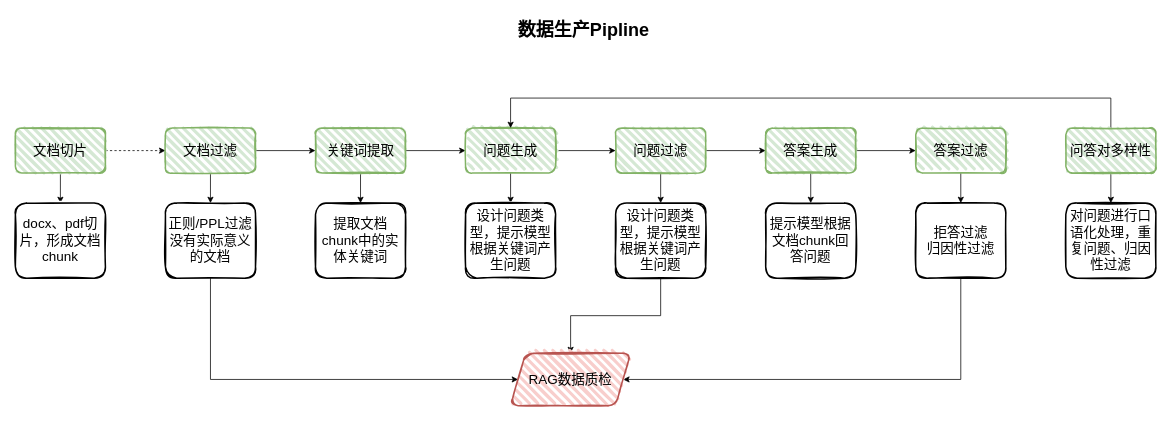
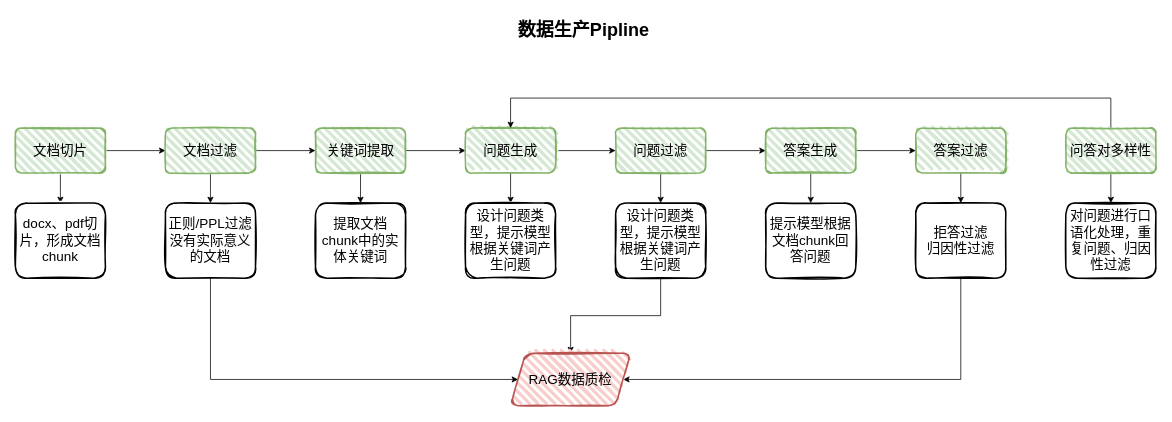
  <mxCell id="0" />
  <mxCell id="1" parent="0" />
- <mxCell id="2" value="" style="edgeStyle=orthogonalEdgeStyle;rounded=0;orthogonalLoop=1;jettySize=auto;html=1;dashed=1;" edge="1" parent="1" source="4" target="7"><mxGeometry relative="1" as="geometry" /></mxCell>
+ <mxCell id="2" value="" style="edgeStyle=orthogonalEdgeStyle;rounded=0;orthogonalLoop=1;jettySize=auto;html=1;" edge="1" parent="1" source="4" target="7"><mxGeometry relative="1" as="geometry" /></mxCell>
  <mxCell id="3" value="" style="edgeStyle=orthogonalEdgeStyle;rounded=0;orthogonalLoop=1;jettySize=auto;html=1;" edge="1" parent="1" source="4" target="26"><mxGeometry relative="1" as="geometry" /></mxCell>
  <mxCell id="4" value="&lt;font style=&quot;font-size: 18px;&quot;&gt;文档切片&lt;/font&gt;" style="rounded=1;whiteSpace=wrap;html=1;strokeWidth=2;fillWeight=4;hachureGap=8;hachureAngle=45;fillColor=#d5e8d4;sketch=1;strokeColor=#82b366;" vertex="1" parent="1"><mxGeometry x="20" y="170" width="120" height="60" as="geometry" /></mxCell>
  <mxCell id="5" value="" style="edgeStyle=orthogonalEdgeStyle;rounded=0;orthogonalLoop=1;jettySize=auto;html=1;" edge="1" parent="1" source="7" target="10"><mxGeometry relative="1" as="geometry" /></mxCell>
  <mxCell id="6" style="edgeStyle=orthogonalEdgeStyle;rounded=0;orthogonalLoop=1;jettySize=auto;html=1;exitX=0.5;exitY=1;exitDx=0;exitDy=0;entryX=0.5;entryY=0;entryDx=0;entryDy=0;" edge="1" parent="1" source="7" target="28"><mxGeometry relative="1" as="geometry" /></mxCell>
  <mxCell id="7" value="&lt;span style=&quot;font-size: 18px;&quot;&gt;文档过滤&lt;/span&gt;" style="whiteSpace=wrap;html=1;fillColor=#d5e8d4;strokeColor=#82b366;rounded=1;strokeWidth=2;fillWeight=4;hachureGap=8;hachureAngle=45;sketch=1;" vertex="1" parent="1"><mxGeometry x="220" y="170" width="120" height="60" as="geometry" /></mxCell>
  <mxCell id="8" value="" style="edgeStyle=orthogonalEdgeStyle;rounded=0;orthogonalLoop=1;jettySize=auto;html=1;" edge="1" parent="1" source="10" target="13"><mxGeometry relative="1" as="geometry" /></mxCell>
  <mxCell id="9" value="" style="edgeStyle=orthogonalEdgeStyle;rounded=0;orthogonalLoop=1;jettySize=auto;html=1;" edge="1" parent="1" source="10" target="29"><mxGeometry relative="1" as="geometry" /></mxCell>
  <mxCell id="10" value="&lt;span style=&quot;font-size: 18px;&quot;&gt;关键词提取&lt;/span&gt;" style="whiteSpace=wrap;html=1;fillColor=#d5e8d4;strokeColor=#82b366;rounded=1;strokeWidth=2;fillWeight=4;hachureGap=8;hachureAngle=45;sketch=1;" vertex="1" parent="1"><mxGeometry x="420" y="170" width="120" height="60" as="geometry" /></mxCell>
  <mxCell id="11" value="" style="edgeStyle=orthogonalEdgeStyle;rounded=0;orthogonalLoop=1;jettySize=auto;html=1;" edge="1" parent="1" source="13" target="16"><mxGeometry relative="1" as="geometry" /></mxCell>
  <mxCell id="12" value="" style="edgeStyle=orthogonalEdgeStyle;rounded=0;orthogonalLoop=1;jettySize=auto;html=1;" edge="1" parent="1" source="13" target="30"><mxGeometry relative="1" as="geometry" /></mxCell>
  <mxCell id="13" value="&lt;span style=&quot;font-size: 18px;&quot;&gt;问题生成&lt;/span&gt;" style="whiteSpace=wrap;html=1;fillColor=#d5e8d4;strokeColor=#82b366;rounded=1;strokeWidth=2;fillWeight=4;hachureGap=8;hachureAngle=45;sketch=1;" vertex="1" parent="1"><mxGeometry x="620" y="170" width="120" height="60" as="geometry" /></mxCell>
  <mxCell id="14" value="" style="edgeStyle=orthogonalEdgeStyle;rounded=0;orthogonalLoop=1;jettySize=auto;html=1;" edge="1" parent="1" source="16" target="19"><mxGeometry relative="1" as="geometry" /></mxCell>
  <mxCell id="15" value="" style="edgeStyle=orthogonalEdgeStyle;rounded=0;orthogonalLoop=1;jettySize=auto;html=1;" edge="1" parent="1" source="16" target="32"><mxGeometry relative="1" as="geometry" /></mxCell>
  <mxCell id="16" value="&lt;span style=&quot;font-size: 18px;&quot;&gt;问题过滤&lt;/span&gt;" style="whiteSpace=wrap;html=1;fillColor=#d5e8d4;strokeColor=#82b366;rounded=1;strokeWidth=2;fillWeight=4;hachureGap=8;hachureAngle=45;sketch=1;" vertex="1" parent="1"><mxGeometry x="820" y="170" width="120" height="60" as="geometry" /></mxCell>
  <mxCell id="17" value="" style="edgeStyle=orthogonalEdgeStyle;rounded=0;orthogonalLoop=1;jettySize=auto;html=1;" edge="1" parent="1" source="19" target="21"><mxGeometry relative="1" as="geometry" /></mxCell>
  <mxCell id="18" value="" style="edgeStyle=orthogonalEdgeStyle;rounded=0;orthogonalLoop=1;jettySize=auto;html=1;" edge="1" parent="1" source="19" target="33"><mxGeometry relative="1" as="geometry" /></mxCell>
  <mxCell id="19" value="&lt;span style=&quot;font-size: 18px;&quot;&gt;答案生成&lt;/span&gt;" style="whiteSpace=wrap;html=1;fillColor=#d5e8d4;strokeColor=#82b366;rounded=1;strokeWidth=2;fillWeight=4;hachureGap=8;hachureAngle=45;sketch=1;" vertex="1" parent="1"><mxGeometry x="1020" y="170" width="120" height="60" as="geometry" /></mxCell>
  <mxCell id="20" value="" style="edgeStyle=orthogonalEdgeStyle;rounded=0;orthogonalLoop=1;jettySize=auto;html=1;" edge="1" parent="1" source="21" target="35"><mxGeometry relative="1" as="geometry" /></mxCell>
  <mxCell id="21" value="&lt;span style=&quot;font-size: 18px;&quot;&gt;答案过滤&lt;/span&gt;" style="whiteSpace=wrap;html=1;fillColor=#d5e8d4;strokeColor=#82b366;rounded=1;strokeWidth=2;fillWeight=4;hachureGap=8;hachureAngle=45;sketch=1;" vertex="1" parent="1"><mxGeometry x="1220" y="170" width="120" height="60" as="geometry" /></mxCell>
  <mxCell id="22" value="" style="edgeStyle=orthogonalEdgeStyle;rounded=0;orthogonalLoop=1;jettySize=auto;html=1;" edge="1" parent="1" source="24" target="36"><mxGeometry relative="1" as="geometry" /></mxCell>
  <mxCell id="23" style="edgeStyle=orthogonalEdgeStyle;rounded=0;orthogonalLoop=1;jettySize=auto;html=1;entryX=0.5;entryY=0;entryDx=0;entryDy=0;" edge="1" parent="1" source="24" target="13"><mxGeometry relative="1" as="geometry"><Array as="points"><mxPoint x="1480" y="130" /><mxPoint x="680" y="130" /></Array></mxGeometry></mxCell>
  <mxCell id="24" value="&lt;span style=&quot;font-size: 18px;&quot;&gt;问答对多样性&lt;/span&gt;" style="whiteSpace=wrap;html=1;fillColor=#d5e8d4;strokeColor=#82b366;rounded=1;strokeWidth=2;fillWeight=4;hachureGap=8;hachureAngle=45;sketch=1;" vertex="1" parent="1"><mxGeometry x="1420" y="170" width="120" height="60" as="geometry" /></mxCell>
  <mxCell id="25" value="数据生产Pipline" style="text;strokeColor=none;fillColor=none;html=1;fontSize=24;fontStyle=1;verticalAlign=middle;align=center;" vertex="1" parent="1"><mxGeometry x="727" y="20" width="100" height="40" as="geometry" /></mxCell>
  <mxCell id="26" value="&lt;font style=&quot;font-size: 18px;&quot;&gt;docx、pdf切片，形成文档chunk&lt;/font&gt;" style="rounded=1;whiteSpace=wrap;html=1;strokeWidth=2;fillWeight=4;hachureGap=8;hachureAngle=45;sketch=1;" vertex="1" parent="1"><mxGeometry x="20" y="270" width="120" height="100" as="geometry" /></mxCell>
  <mxCell id="27" style="edgeStyle=orthogonalEdgeStyle;rounded=0;orthogonalLoop=1;jettySize=auto;html=1;entryX=0;entryY=0.5;entryDx=0;entryDy=0;" edge="1" parent="1" source="28" target="37"><mxGeometry relative="1" as="geometry"><Array as="points"><mxPoint x="280" y="505" /></Array></mxGeometry></mxCell>
  <mxCell id="28" value="&lt;span style=&quot;font-size: 18px;&quot;&gt;正则/PPL过滤没有实际意义的文档&lt;/span&gt;" style="rounded=1;whiteSpace=wrap;html=1;strokeWidth=2;fillWeight=4;hachureGap=8;hachureAngle=45;sketch=1;" vertex="1" parent="1"><mxGeometry x="220" y="270" width="120" height="100" as="geometry" /></mxCell>
  <mxCell id="29" value="&lt;span style=&quot;font-size: 18px;&quot;&gt;提取文档chunk中的实体关键词&lt;/span&gt;" style="rounded=1;whiteSpace=wrap;html=1;strokeWidth=2;fillWeight=4;hachureGap=8;hachureAngle=45;sketch=1;" vertex="1" parent="1"><mxGeometry x="420" y="270" width="120" height="100" as="geometry" /></mxCell>
  <mxCell id="30" value="&lt;span style=&quot;font-size: 18px;&quot;&gt;设计问题类型，提示模型根据关键词产生问题&lt;/span&gt;" style="rounded=1;whiteSpace=wrap;html=1;strokeWidth=2;fillWeight=4;hachureGap=8;hachureAngle=45;sketch=1;" vertex="1" parent="1"><mxGeometry x="620" y="270" width="120" height="100" as="geometry" /></mxCell>
  <mxCell id="31" style="edgeStyle=orthogonalEdgeStyle;rounded=0;orthogonalLoop=1;jettySize=auto;html=1;" edge="1" parent="1" source="32" target="37"><mxGeometry relative="1" as="geometry" /></mxCell>
  <mxCell id="32" value="&lt;span style=&quot;font-size: 18px;&quot;&gt;设计问题类型，提示模型根据关键词产生问题&lt;/span&gt;" style="rounded=1;whiteSpace=wrap;html=1;strokeWidth=2;fillWeight=4;hachureGap=8;hachureAngle=45;sketch=1;" vertex="1" parent="1"><mxGeometry x="820" y="270" width="120" height="100" as="geometry" /></mxCell>
  <mxCell id="33" value="&lt;span style=&quot;font-size: 18px;&quot;&gt;提示模型根据文档chunk回答问题&lt;/span&gt;" style="rounded=1;whiteSpace=wrap;html=1;strokeWidth=2;fillWeight=4;hachureGap=8;hachureAngle=45;sketch=1;" vertex="1" parent="1"><mxGeometry x="1020" y="270" width="120" height="100" as="geometry" /></mxCell>
  <mxCell id="34" style="edgeStyle=orthogonalEdgeStyle;rounded=0;orthogonalLoop=1;jettySize=auto;html=1;entryX=1;entryY=0.5;entryDx=0;entryDy=0;" edge="1" parent="1" source="35" target="37"><mxGeometry relative="1" as="geometry"><Array as="points"><mxPoint x="1280" y="505" /></Array></mxGeometry></mxCell>
  <mxCell id="35" value="&lt;span style=&quot;font-size: 18px;&quot;&gt;拒答过滤&lt;/span&gt;&lt;div&gt;&lt;span style=&quot;font-size: 18px;&quot;&gt;归因性过滤&lt;/span&gt;&lt;/div&gt;" style="rounded=1;whiteSpace=wrap;html=1;strokeWidth=2;fillWeight=4;hachureGap=8;hachureAngle=45;sketch=1;" vertex="1" parent="1"><mxGeometry x="1220" y="270" width="120" height="100" as="geometry" /></mxCell>
  <mxCell id="36" value="&lt;span style=&quot;font-size: 18px;&quot;&gt;对问题进行口语化处理，重复问题、归因性过滤&lt;/span&gt;" style="rounded=1;whiteSpace=wrap;html=1;strokeWidth=2;fillWeight=4;hachureGap=8;hachureAngle=45;sketch=1;" vertex="1" parent="1"><mxGeometry x="1420" y="270" width="120" height="100" as="geometry" /></mxCell>
  <mxCell id="37" value="&lt;span style=&quot;font-size: 18px;&quot;&gt;RAG数据质检&lt;/span&gt;" style="shape=parallelogram;perimeter=parallelogramPerimeter;whiteSpace=wrap;html=1;fixedSize=1;rounded=1;strokeWidth=2;fillWeight=4;hachureGap=8;hachureAngle=45;sketch=1;fillColor=#f8cecc;strokeColor=#b85450;" vertex="1" parent="1"><mxGeometry x="680" y="470" width="160" height="70" as="geometry" /></mxCell>
